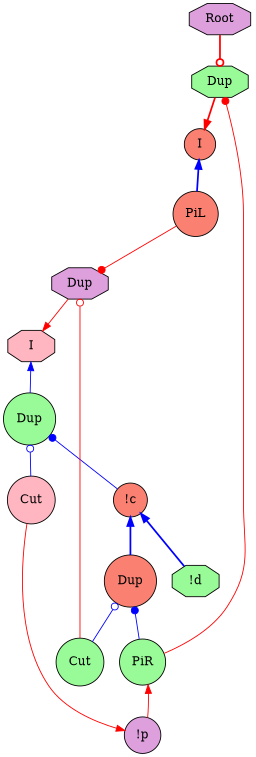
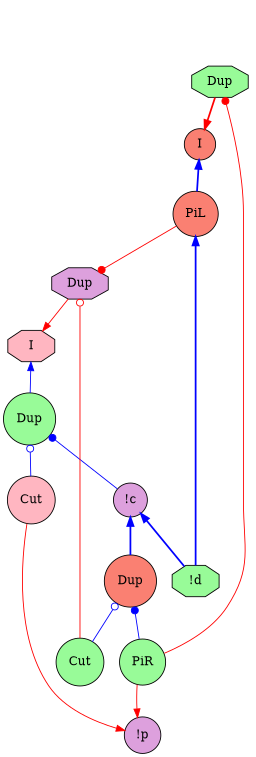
  digraph {
    node [fillcolor=palegreen shape=circle style=filled]
    edge [color=blue dir=back]
-   n1 [fillcolor=plum label=Root shape=octagon]
    n2 [label=Dup shape=octagon]
    n3 [fillcolor=salmon label=I]
    n4 [fillcolor=lightpink label=I shape=octagon]
    n5 [label=Dup]
-   n6 [fillcolor=salmon label="!c"]
+   n6 [fillcolor=plum label="!c"]
    n7 [fillcolor=lightpink label=Cut]
    n8 [fillcolor=salmon label=Dup]
    n9 [label="!d" shape=octagon]
    n10 [label=PiR]
    n11 [label=Cut]
    n12 [fillcolor=salmon label=PiL]
    n13 [fillcolor=plum label=Dup shape=octagon]
    n14 [fillcolor=plum label="!p"]
-   n1 -> n2 [arrowhead=odot color=red penwidth=2 dir=""]
    n2 -> n3 [color=red penwidth=2 dir=""]
    n3 -> n12 [penwidth=2]
    n4 -> n5
    n5 -> n6 [arrowtail=dot]
    n5 -> n7 [arrowtail=odot]
    n6 -> n8 [penwidth=2]
    n6 -> n9 [penwidth=2]
    n7 -> n14 [color=red dir=""]
    n8 -> n10 [arrowtail=dot]
    n8 -> n11 [arrowtail=odot]
    n10 -> n2 [arrowhead=dot color=red dir=""]
    n11 -> n13 [arrowhead=odot color=red dir=""]
+   n12 -> n9 [penwidth=2]
    n12 -> n13 [arrowhead=dot color=red dir=""]
    n13 -> n4 [color=red dir=""]
-   n14 -> n10 [color=red dir=""]
+   n10 -> n14 [color=red dir=""]
  }
